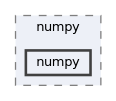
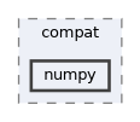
  digraph {
    compound=true
    n1 [color=grey25 fillcolor="#edf0f7" fontname=Helvetica fontsize=10 height=0.2 label=numpy shape=box style="filled,bold" width=0.4]
    subgraph cluster_1 {
      bgcolor="#edf0f7"
      fontname=Helvetica
      fontsize=10
-     label=numpy
+     label=compat
      pencolor=grey50
      style="filled,dashed"
      n1
    }
  }
